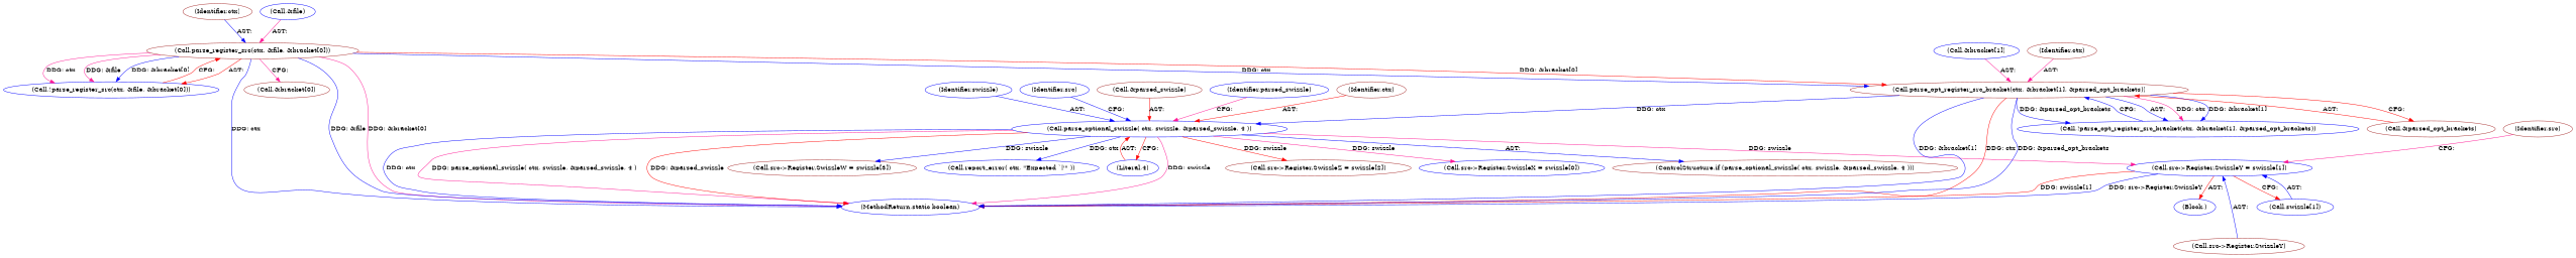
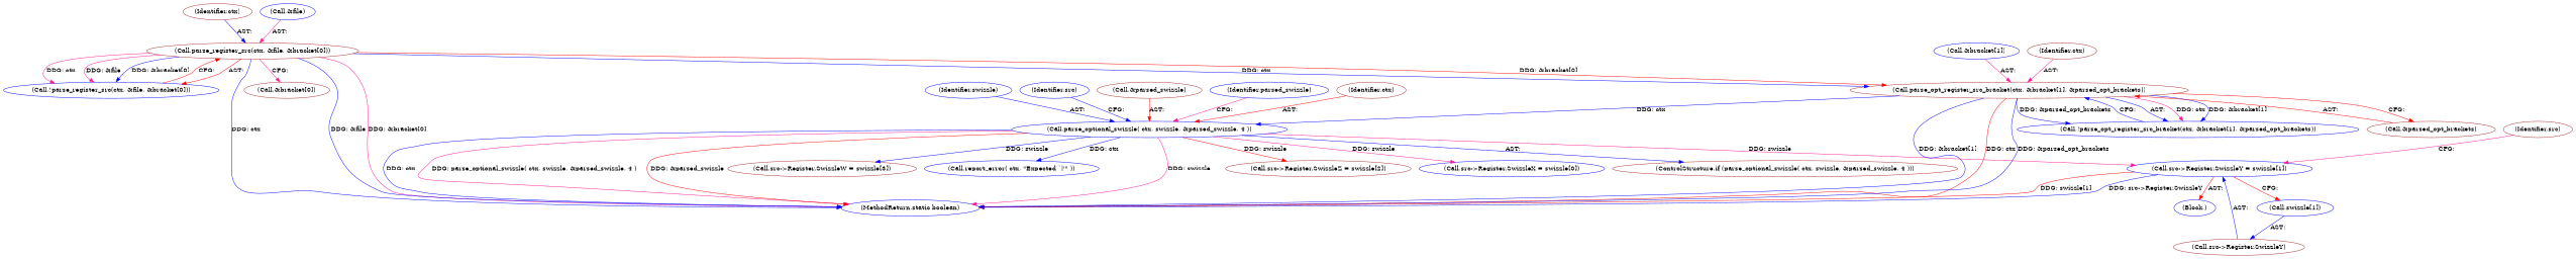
  digraph {
    node [color=blue]
    edge [color=blue]
    n1 [label="(Call,src->Register.SwizzleY = swizzle[1])"]
    n2 [label="(Call,swizzle[1])"]
    n3 [label="(MethodReturn,static boolean)"]
    n4 [label="(Block,)"]
    n5 [label="(Call,parse_optional_swizzle( ctx, swizzle, &parsed_swizzle, 4 ))"]
    n6 [color=brown label="(Call,src->Register.SwizzleW = swizzle[3])"]
    n7 [label="(Call,report_error( ctx, \"Expected `|'\" ))"]
    n8 [color=brown label="(Call,src->Register.SwizzleZ = swizzle[2])"]
    n9 [label="(Call,src->Register.SwizzleX = swizzle[0])"]
    n10 [color=brown label="(ControlStructure,if (parse_optional_swizzle( ctx, swizzle, &parsed_swizzle, 4 )))"]
-   n11 [label="(Literal,4)"]
    n12 [color=brown label="(Call,parse_opt_register_src_bracket(ctx, &bracket[1], &parsed_opt_brackets))"]
    n13 [color=brown label="(Call,&parsed_opt_brackets)"]
    n14 [label="(Call,!parse_opt_register_src_bracket(ctx, &bracket[1], &parsed_opt_brackets))"]
    n15 [color=brown label="(Call,parse_register_src(ctx, &file, &bracket[0]))"]
    n16 [label="(Call,!parse_register_src(ctx, &file, &bracket[0]))"]
    n17 [color=brown label="(Call,&bracket[0])"]
    n18 [color=brown label="(Identifier,ctx)"]
    n19 [color=brown label="(Call,src->Register.SwizzleY)"]
    n20 [label="(Identifier,parsed_swizzle)"]
    n21 [color=brown label="(Identifier,ctx)"]
    n22 [label="(Call,&file)"]
    n23 [color=brown label="(Identifier,src)"]
    n24 [label="(Call,&bracket[1])"]
    n25 [label="(Identifier,swizzle)"]
    n26 [color=brown label="(Identifier,ctx)"]
    n27 [label="(Identifier,src)"]
    n28 [color=brown label="(Call,&parsed_swizzle)"]
    n1 -> n2 [color=red label="CFG: "]
    n1 -> n3 [label="DDG: src->Register.SwizzleY"]
    n1 -> n3 [color=red label="DDG: swizzle[1]"]
    n1 -> n4 [color=red label="AST: "]
-   n2 -> n1 [label="AST: "]
+   n2 -> n19 [label="AST: "]
    n5 -> n1 [color=deeppink label="DDG: swizzle"]
    n5 -> n3 [label="DDG: ctx"]
    n5 -> n3 [color=deeppink label="DDG: parse_optional_swizzle( ctx, swizzle, &parsed_swizzle, 4 )"]
    n5 -> n3 [color=red label="DDG: &parsed_swizzle"]
    n5 -> n3 [color=deeppink label="DDG: swizzle"]
    n5 -> n6 [label="DDG: swizzle"]
    n5 -> n7 [label="DDG: ctx"]
    n5 -> n8 [color=red label="DDG: swizzle"]
    n5 -> n9 [color=deeppink label="DDG: swizzle"]
    n5 -> n10 [label="AST: "]
-   n5 -> n11 [color=red label="CFG: "]
-   n11 -> n5 [color=red label="AST: "]
    n12 -> n3 [label="DDG: &bracket[1]"]
    n12 -> n3 [color=red label="DDG: ctx"]
    n12 -> n3 [label="DDG: &parsed_opt_brackets"]
    n12 -> n5 [label="DDG: ctx"]
    n12 -> n13 [color=red label="CFG: "]
    n12 -> n14 [label="AST: "]
    n12 -> n14 [color=deeppink label="DDG: ctx"]
    n12 -> n14 [label="DDG: &bracket[1]"]
    n12 -> n14 [label="DDG: &parsed_opt_brackets"]
    n13 -> n12 [color=red label="AST: "]
    n14 -> n12 [label="CFG: "]
    n15 -> n3 [color=deeppink label="DDG: &bracket[0]"]
    n15 -> n3 [label="DDG: ctx"]
    n15 -> n3 [label="DDG: &file"]
    n15 -> n12 [label="DDG: ctx"]
    n15 -> n12 [color=red label="DDG: &bracket[0]"]
    n15 -> n16 [color=red label="AST: "]
    n15 -> n16 [color=deeppink label="DDG: ctx"]
    n15 -> n16 [color=deeppink label="DDG: &file"]
    n15 -> n16 [label="DDG: &bracket[0]"]
    n15 -> n17 [color=deeppink label="CFG: "]
    n16 -> n15 [color=red label="CFG: "]
    n18 -> n15 [label="AST: "]
    n19 -> n1 [label="AST: "]
    n20 -> n5 [color=deeppink label="CFG: "]
    n21 -> n5 [color=red label="AST: "]
    n22 -> n15 [color=deeppink label="AST: "]
    n23 -> n1 [color=deeppink label="CFG: "]
    n24 -> n12 [color=deeppink label="AST: "]
    n25 -> n5 [label="AST: "]
    n26 -> n12 [color=deeppink label="AST: "]
    n27 -> n5 [label="CFG: "]
    n28 -> n5 [color=red label="AST: "]
  }
